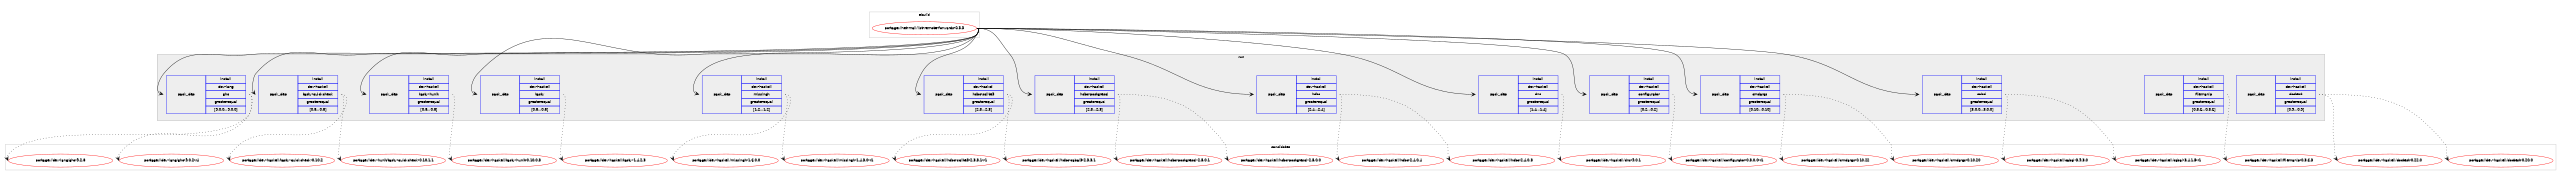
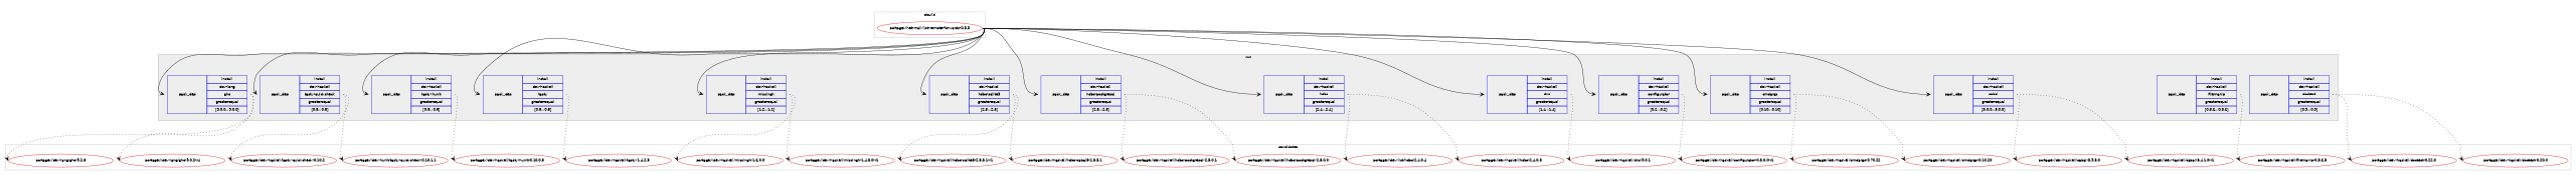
  digraph {
    compound=true
    concentrate=true
    fontname=Helvetica
    fontsize=10
    newrank=true
    rankdir=TB
    ranksep=1.5
    node [color=red fontname=Helvetica fontsize=10]
    edge [arrowhead=vee headport=w style=dotted tailport=e weight=100]
    n1 [label="portage://net-mail/list-remote-forwards-0.3.3" width=4]
    n2 [color=blue label=<<TABLE BORDER="0" CELLBORDER="1" CELLSPACING="0" CELLPADDING="4" WIDTH="220"><TR><TD ROWSPAN="6" CELLPADDING="30">pack_dep</TD></TR><TR><TD WIDTH="110">install</TD></TR><TR><TD>dev-haskell</TD></TR><TR><TD>doctest</TD></TR><TR><TD>greaterequal</TD></TR><TR><TD>[0.9,,,0.9]</TD></TR></TABLE>> shape=none]
    n3 [color=blue label=<<TABLE BORDER="0" CELLBORDER="1" CELLSPACING="0" CELLPADDING="4" WIDTH="220"><TR><TD ROWSPAN="6" CELLPADDING="30">pack_dep</TD></TR><TR><TD WIDTH="110">install</TD></TR><TR><TD>dev-haskell</TD></TR><TR><TD>filemanip</TD></TR><TR><TD>greaterequal</TD></TR><TR><TD>[0.3.6,,,0.3.6]</TD></TR></TABLE>> shape=none]
    n4 [color=blue label=<<TABLE BORDER="0" CELLBORDER="1" CELLSPACING="0" CELLPADDING="4" WIDTH="220"><TR><TD ROWSPAN="6" CELLPADDING="30">pack_dep</TD></TR><TR><TD WIDTH="110">install</TD></TR><TR><TD>dev-haskell</TD></TR><TR><TD>cabal</TD></TR><TR><TD>greaterequal</TD></TR><TR><TD>[3.0.0,,,3.0.0]</TD></TR></TABLE>> shape=none]
    n5 [color=blue label=<<TABLE BORDER="0" CELLBORDER="1" CELLSPACING="0" CELLPADDING="4" WIDTH="220"><TR><TD ROWSPAN="6" CELLPADDING="30">pack_dep</TD></TR><TR><TD WIDTH="110">install</TD></TR><TR><TD>dev-haskell</TD></TR><TR><TD>cmdargs</TD></TR><TR><TD>greaterequal</TD></TR><TR><TD>[0.10,,,0.10]</TD></TR></TABLE>> shape=none]
    n6 [color=blue label=<<TABLE BORDER="0" CELLBORDER="1" CELLSPACING="0" CELLPADDING="4" WIDTH="220"><TR><TD ROWSPAN="6" CELLPADDING="30">pack_dep</TD></TR><TR><TD WIDTH="110">install</TD></TR><TR><TD>dev-haskell</TD></TR><TR><TD>configurator</TD></TR><TR><TD>greaterequal</TD></TR><TR><TD>[0.2,,,0.2]</TD></TR></TABLE>> shape=none]
    n7 [color=blue label=<<TABLE BORDER="0" CELLBORDER="1" CELLSPACING="0" CELLPADDING="4" WIDTH="220"><TR><TD ROWSPAN="6" CELLPADDING="30">pack_dep</TD></TR><TR><TD WIDTH="110">install</TD></TR><TR><TD>dev-haskell</TD></TR><TR><TD>dns</TD></TR><TR><TD>greaterequal</TD></TR><TR><TD>[1.4,,,1.4]</TD></TR></TABLE>> shape=none]
    n8 [color=blue label=<<TABLE BORDER="0" CELLBORDER="1" CELLSPACING="0" CELLPADDING="4" WIDTH="220"><TR><TD ROWSPAN="6" CELLPADDING="30">pack_dep</TD></TR><TR><TD WIDTH="110">install</TD></TR><TR><TD>dev-haskell</TD></TR><TR><TD>hdbc</TD></TR><TR><TD>greaterequal</TD></TR><TR><TD>[2.4,,,2.4]</TD></TR></TABLE>> shape=none]
    n9 [color=blue label=<<TABLE BORDER="0" CELLBORDER="1" CELLSPACING="0" CELLPADDING="4" WIDTH="220"><TR><TD ROWSPAN="6" CELLPADDING="30">pack_dep</TD></TR><TR><TD WIDTH="110">install</TD></TR><TR><TD>dev-haskell</TD></TR><TR><TD>hdbc-postgresql</TD></TR><TR><TD>greaterequal</TD></TR><TR><TD>[2.3,,,2.3]</TD></TR></TABLE>> shape=none]
    n10 [color=blue label=<<TABLE BORDER="0" CELLBORDER="1" CELLSPACING="0" CELLPADDING="4" WIDTH="220"><TR><TD ROWSPAN="6" CELLPADDING="30">pack_dep</TD></TR><TR><TD WIDTH="110">install</TD></TR><TR><TD>dev-haskell</TD></TR><TR><TD>hdbc-sqlite3</TD></TR><TR><TD>greaterequal</TD></TR><TR><TD>[2.3,,,2.3]</TD></TR></TABLE>> shape=none]
    n11 [color=blue label=<<TABLE BORDER="0" CELLBORDER="1" CELLSPACING="0" CELLPADDING="4" WIDTH="220"><TR><TD ROWSPAN="6" CELLPADDING="30">pack_dep</TD></TR><TR><TD WIDTH="110">install</TD></TR><TR><TD>dev-haskell</TD></TR><TR><TD>missingh</TD></TR><TR><TD>greaterequal</TD></TR><TR><TD>[1.2,,,1.2]</TD></TR></TABLE>> shape=none]
    n12 [color=blue label=<<TABLE BORDER="0" CELLBORDER="1" CELLSPACING="0" CELLPADDING="4" WIDTH="220"><TR><TD ROWSPAN="6" CELLPADDING="30">pack_dep</TD></TR><TR><TD WIDTH="110">install</TD></TR><TR><TD>dev-haskell</TD></TR><TR><TD>tasty</TD></TR><TR><TD>greaterequal</TD></TR><TR><TD>[0.8,,,0.8]</TD></TR></TABLE>> shape=none]
    n13 [color=blue label=<<TABLE BORDER="0" CELLBORDER="1" CELLSPACING="0" CELLPADDING="4" WIDTH="220"><TR><TD ROWSPAN="6" CELLPADDING="30">pack_dep</TD></TR><TR><TD WIDTH="110">install</TD></TR><TR><TD>dev-haskell</TD></TR><TR><TD>tasty-hunit</TD></TR><TR><TD>greaterequal</TD></TR><TR><TD>[0.8,,,0.8]</TD></TR></TABLE>> shape=none]
    n14 [color=blue label=<<TABLE BORDER="0" CELLBORDER="1" CELLSPACING="0" CELLPADDING="4" WIDTH="220"><TR><TD ROWSPAN="6" CELLPADDING="30">pack_dep</TD></TR><TR><TD WIDTH="110">install</TD></TR><TR><TD>dev-haskell</TD></TR><TR><TD>tasty-quickcheck</TD></TR><TR><TD>greaterequal</TD></TR><TR><TD>[0.8,,,0.8]</TD></TR></TABLE>> shape=none]
    n15 [color=blue label=<<TABLE BORDER="0" CELLBORDER="1" CELLSPACING="0" CELLPADDING="4" WIDTH="220"><TR><TD ROWSPAN="6" CELLPADDING="30">pack_dep</TD></TR><TR><TD WIDTH="110">install</TD></TR><TR><TD>dev-lang</TD></TR><TR><TD>ghc</TD></TR><TR><TD>greaterequal</TD></TR><TR><TD>[9.0.0,,,9.0.0]</TD></TR></TABLE>> shape=none]
    n16 [label="portage://dev-haskell/filemanip-0.3.6.3" width=4]
    n17 [label="portage://dev-haskell/doctest-0.22.0" width=4]
    n18 [label="portage://dev-haskell/doctest-0.20.0" width=4]
    n19 [label="portage://dev-haskell/cabal-3.9.3.0" width=4]
-   n20 [label="portage://dev-haskell/cabal-3.4.1.5-r1" width=4]
-   n21 [label="portage://dev-haskell/cmdargs-0.10.22" width=4]
+   n20 [label="portage://dev-haskell/cabal-3.4.1.0-r1" width=4]
+   n21 [label="portage://dev-haskell/cmdargs-0.70.22" width=4]
    n22 [label="portage://dev-haskell/cmdargs-0.10.20" width=4]
    n23 [label="portage://dev-haskell/configurator-0.3.0.0-r1" width=4]
    n24 [label="portage://dev-haskell/dns-9.0.1" width=4]
    n25 [label="portage://dev-haskell/tasty-quickcheck-0.10.2" width=4]
    n26 [label="portage://dev-hunit/tasty-quickcheck-0.10.1.1" width=4]
-   n27 [label="portage://dev-haskell/hdbc-2.4.0.4" width=4]
+   n27 [label="portage://dev-list/hdbc-2.4.0.4" width=4]
    n28 [label="portage://dev-haskell/hdbc-2.4.0.3" width=4]
    n29 [label="portage://dev-haskell/hdbc-postgresql-2.5.0.1" width=4]
    n30 [label="portage://dev-haskell/hdbc-postgresql-2.5.0.0" width=4]
    n31 [label="portage://dev-haskell/hdbc-sqlite3-2.3.3.1-r1" width=4]
    n32 [label="portage://dev-haskell/hdbc-cabal3-2.3.3.1" width=4]
    n33 [label="portage://dev-haskell/missingh-1.6.0.0" width=4]
    n34 [label="portage://dev-haskell/missingh-1.4.3.0-r1" width=4]
    n35 [label="portage://dev-haskell/tasty-1.4.2.3" width=4]
    n36 [label="portage://dev-haskell/tasty-hunit-0.10.0.3" width=4]
    n37 [label="portage://dev-lang/ghc-9.2.8" width=4]
    n38 [label="portage://dev-lang/ghc-9.0.2-r4" width=4]
    subgraph cluster_1 {
      color=gray
      label=<<i>ebuild</i>>
      n1
    }
    subgraph cluster_2 {
      color=gray
      label=<<i>dependencies</i>>
      subgraph cluster_3 {
        color=gray
        fillcolor="#eeeeee"
        label=<<i>compile</i>>
        style=filled
        subgraph sub_4 {
          color=gray
          fillcolor="#eeeeee"
          label=<<i>compile</i>>
          style=filled
          subgraph sub_5 {
            color=gray
            fillcolor="#eeeeee"
            label=<<i>compile</i>>
            style=filled
            n2
          }
          subgraph sub_6 {
            color=gray
            fillcolor="#eeeeee"
            label=<<i>compile</i>>
            style=filled
            n3
          }
        }
        subgraph sub_7 {
          color=gray
          fillcolor="#eeeeee"
          label=<<i>compile</i>>
          style=filled
          n4
        }
        subgraph sub_8 {
          color=gray
          fillcolor="#eeeeee"
          label=<<i>compile</i>>
          style=filled
          n5
        }
        subgraph sub_9 {
          color=gray
          fillcolor="#eeeeee"
          label=<<i>compile</i>>
          style=filled
          n6
        }
        subgraph sub_10 {
          color=gray
          fillcolor="#eeeeee"
          label=<<i>compile</i>>
          style=filled
          n7
        }
        subgraph sub_11 {
          color=gray
          fillcolor="#eeeeee"
          label=<<i>compile</i>>
          style=filled
          n8
        }
        subgraph sub_12 {
          color=gray
          fillcolor="#eeeeee"
          label=<<i>compile</i>>
          style=filled
          n9
        }
        subgraph sub_13 {
          color=gray
          fillcolor="#eeeeee"
          label=<<i>compile</i>>
          style=filled
          n10
        }
        subgraph sub_14 {
          color=gray
          fillcolor="#eeeeee"
          label=<<i>compile</i>>
          style=filled
          n11
        }
        subgraph sub_15 {
          color=gray
          fillcolor="#eeeeee"
          label=<<i>compile</i>>
          style=filled
          n12
        }
        subgraph sub_16 {
          color=gray
          fillcolor="#eeeeee"
          label=<<i>compile</i>>
          style=filled
          n13
        }
        subgraph sub_17 {
          color=gray
          fillcolor="#eeeeee"
          label=<<i>compile</i>>
          style=filled
          n14
        }
        subgraph sub_18 {
          color=gray
          fillcolor="#eeeeee"
          label=<<i>compile</i>>
          style=filled
          n15
        }
      }
      subgraph cluster_19 {
        color=gray
        fillcolor="#eeeeee"
        label=<<i>compile and run</i>>
        style=filled
      }
      subgraph cluster_20 {
        color=gray
        fillcolor="#eeeeee"
        label=<<i>run</i>>
        style=filled
      }
    }
    subgraph cluster_21 {
      color=gray
      label=<<i>candidates</i>>
      rank=same
      subgraph sub_22 {
        color=black
        label=<<i>candidates</i>>
        nodesep=1
        rank=same
        n16
      }
      subgraph sub_23 {
        color=black
        label=<<i>candidates</i>>
        nodesep=1
        rank=same
        n17
        n18
      }
      subgraph sub_24 {
        color=black
        label=<<i>candidates</i>>
        nodesep=1
        rank=same
        n19
        n20
      }
      subgraph sub_25 {
        color=black
        label=<<i>candidates</i>>
        nodesep=1
        rank=same
        n21
        n22
      }
      subgraph sub_26 {
        color=black
        label=<<i>candidates</i>>
        nodesep=1
        rank=same
        n23
      }
      subgraph sub_27 {
        color=black
        label=<<i>candidates</i>>
        nodesep=1
        rank=same
        n24
      }
      subgraph sub_28 {
        color=black
        label=<<i>candidates</i>>
        nodesep=1
        rank=same
        n25
        n26
      }
      subgraph sub_29 {
        color=black
        label=<<i>candidates</i>>
        nodesep=1
        rank=same
        n27
        n28
      }
      subgraph sub_30 {
        color=black
        label=<<i>candidates</i>>
        nodesep=1
        rank=same
        n29
        n30
      }
      subgraph sub_31 {
        color=black
        label=<<i>candidates</i>>
        nodesep=1
        rank=same
        n31
        n32
      }
      subgraph sub_32 {
        color=black
        label=<<i>candidates</i>>
        nodesep=1
        rank=same
        n33
        n34
      }
      subgraph sub_33 {
        color=black
        label=<<i>candidates</i>>
        nodesep=1
        rank=same
        n35
      }
      subgraph sub_34 {
        color=black
        label=<<i>candidates</i>>
        nodesep=1
        rank=same
        n36
      }
      subgraph sub_35 {
        color=black
        label=<<i>candidates</i>>
        nodesep=1
        rank=same
        n37
        n38
      }
    }
    n1 -> n4 [style=solid weight=20]
    n1 -> n5 [style=solid weight=20]
    n1 -> n6 [style=solid weight=20]
    n1 -> n7 [style=solid weight=20]
    n1 -> n8 [style=solid weight=20]
    n1 -> n9 [style=solid weight=20]
    n1 -> n10 [style=solid weight=20]
    n1 -> n11 [style=solid weight=20]
    n1 -> n12 [style=solid weight=20]
    n1 -> n13 [style=solid weight=20]
    n1 -> n14 [style=solid weight=20]
    n1 -> n15 [style=solid weight=20]
    n2 -> n17
    n2 -> n18
    n3 -> n16
    n4 -> n19
    n4 -> n20
    n5 -> n21
    n5 -> n22
    n6 -> n23
    n7 -> n24
    n8 -> n27
    n8 -> n28
    n9 -> n29
    n9 -> n30
    n10 -> n31
    n10 -> n32
    n11 -> n33
    n11 -> n34
    n12 -> n35
    n13 -> n36
    n14 -> n25
    n14 -> n26
    n15 -> n37
    n15 -> n38
  }
